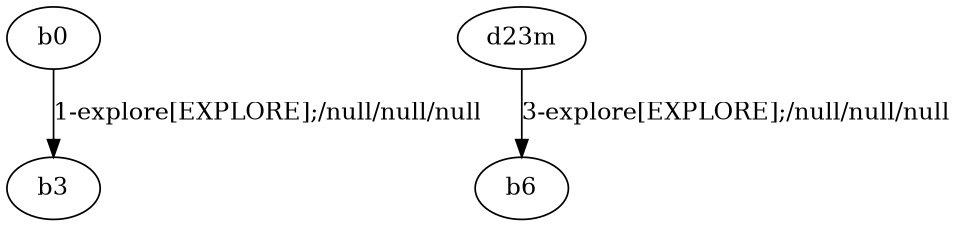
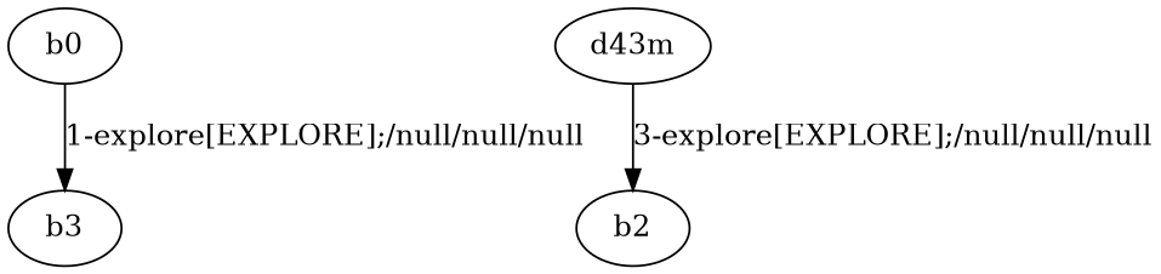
  digraph {
    b0
    b3
-   d23m
-   b2 [label=b6]
+   d23m [label=d43m]
+   b2
    b0 -> b3 [label="1-explore[EXPLORE];/null/null/null"]
    d23m -> b2 [label="3-explore[EXPLORE];/null/null/null"]
  }
